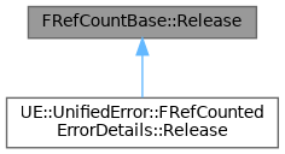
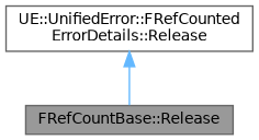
  digraph {
    rankdir=TB
    node [fontname=Helvetica fontsize=10 shape=box style=filled]
    n1 [color=gray40 fillcolor=grey60 fontcolor=black height=0.2 label="FRefCountBase::Release" width=0.4]
    n2 [color=grey40 fillcolor=white height=0.2 label="UE::UnifiedError::FRefCounted\lErrorDetails::Release" width=0.4]
-   n1 -> n2 [color=steelblue1 dir=back fontname=Helvetica fontsize=10 labelfontname=Helvetica labelfontsize=10 style=solid]
+   n2 -> n1 [color=steelblue1 dir=back fontname=Helvetica fontsize=10 labelfontname=Helvetica labelfontsize=10 style=solid]
  }
